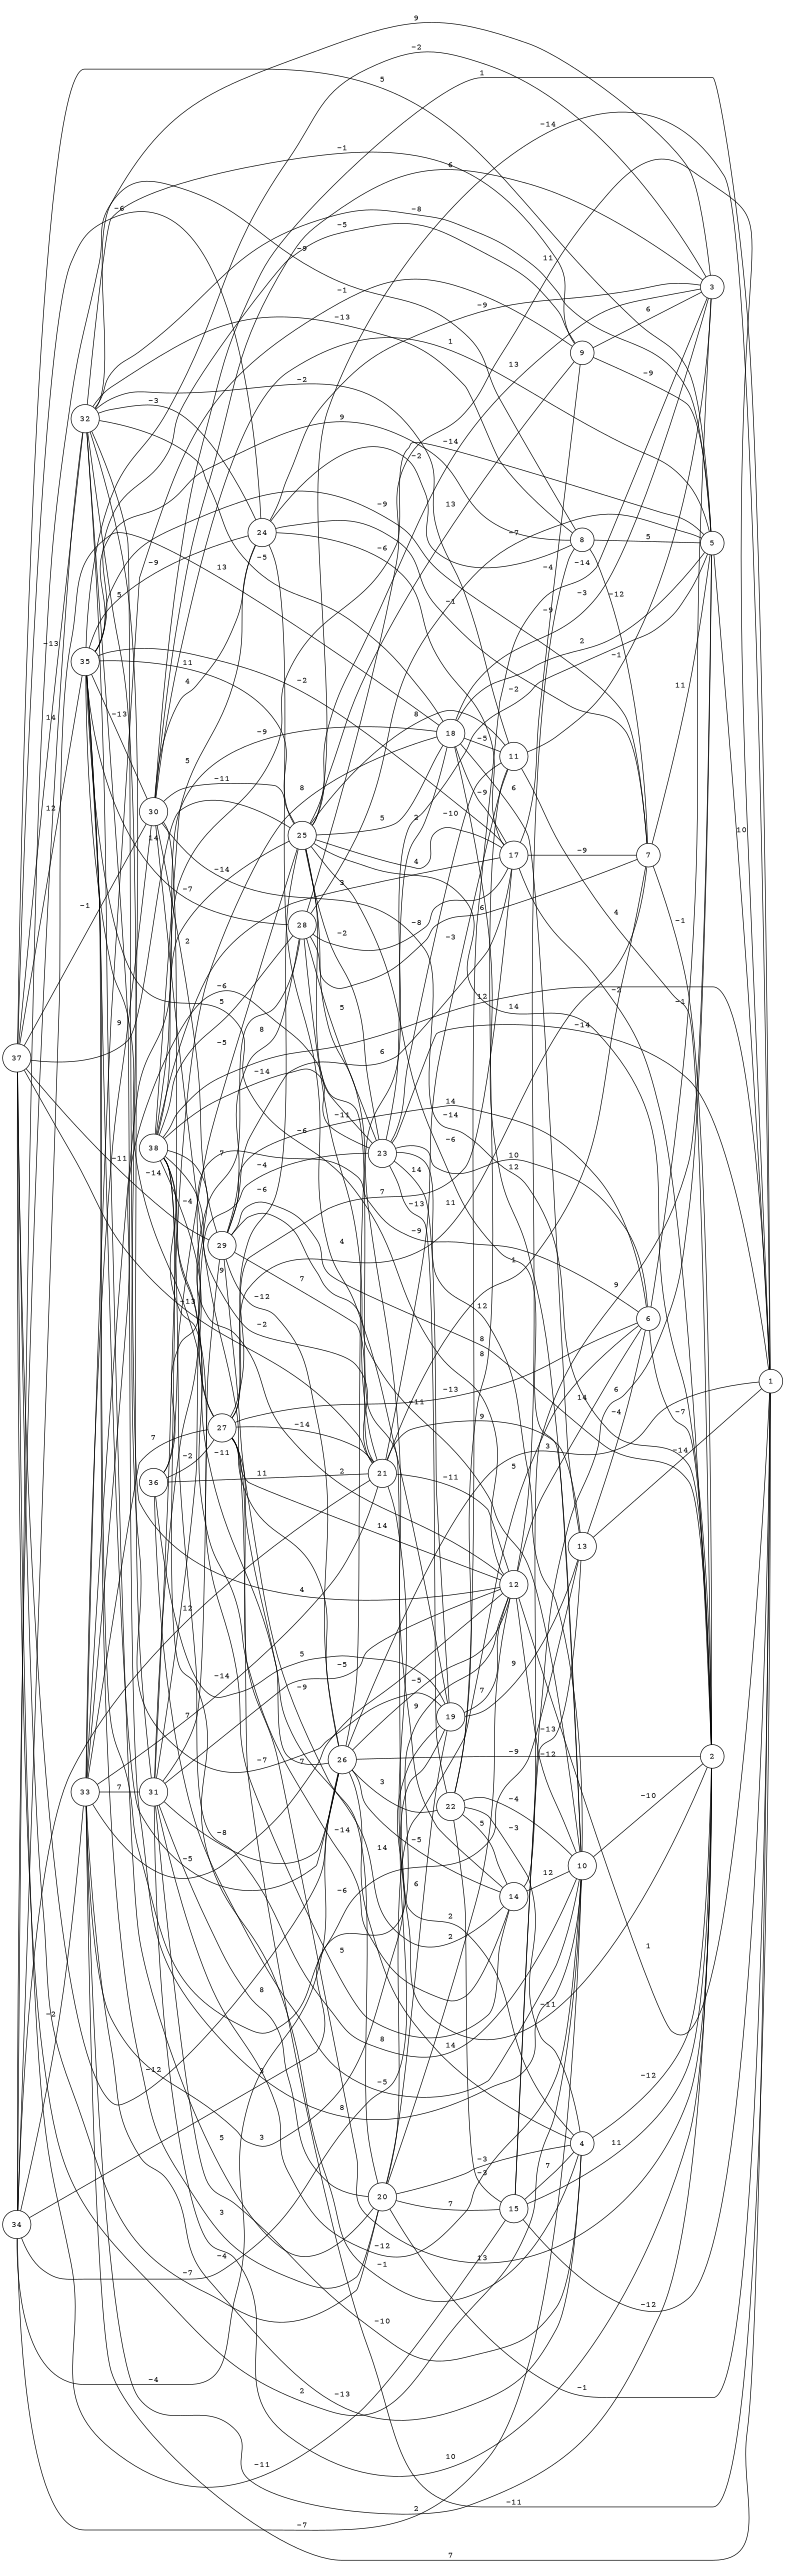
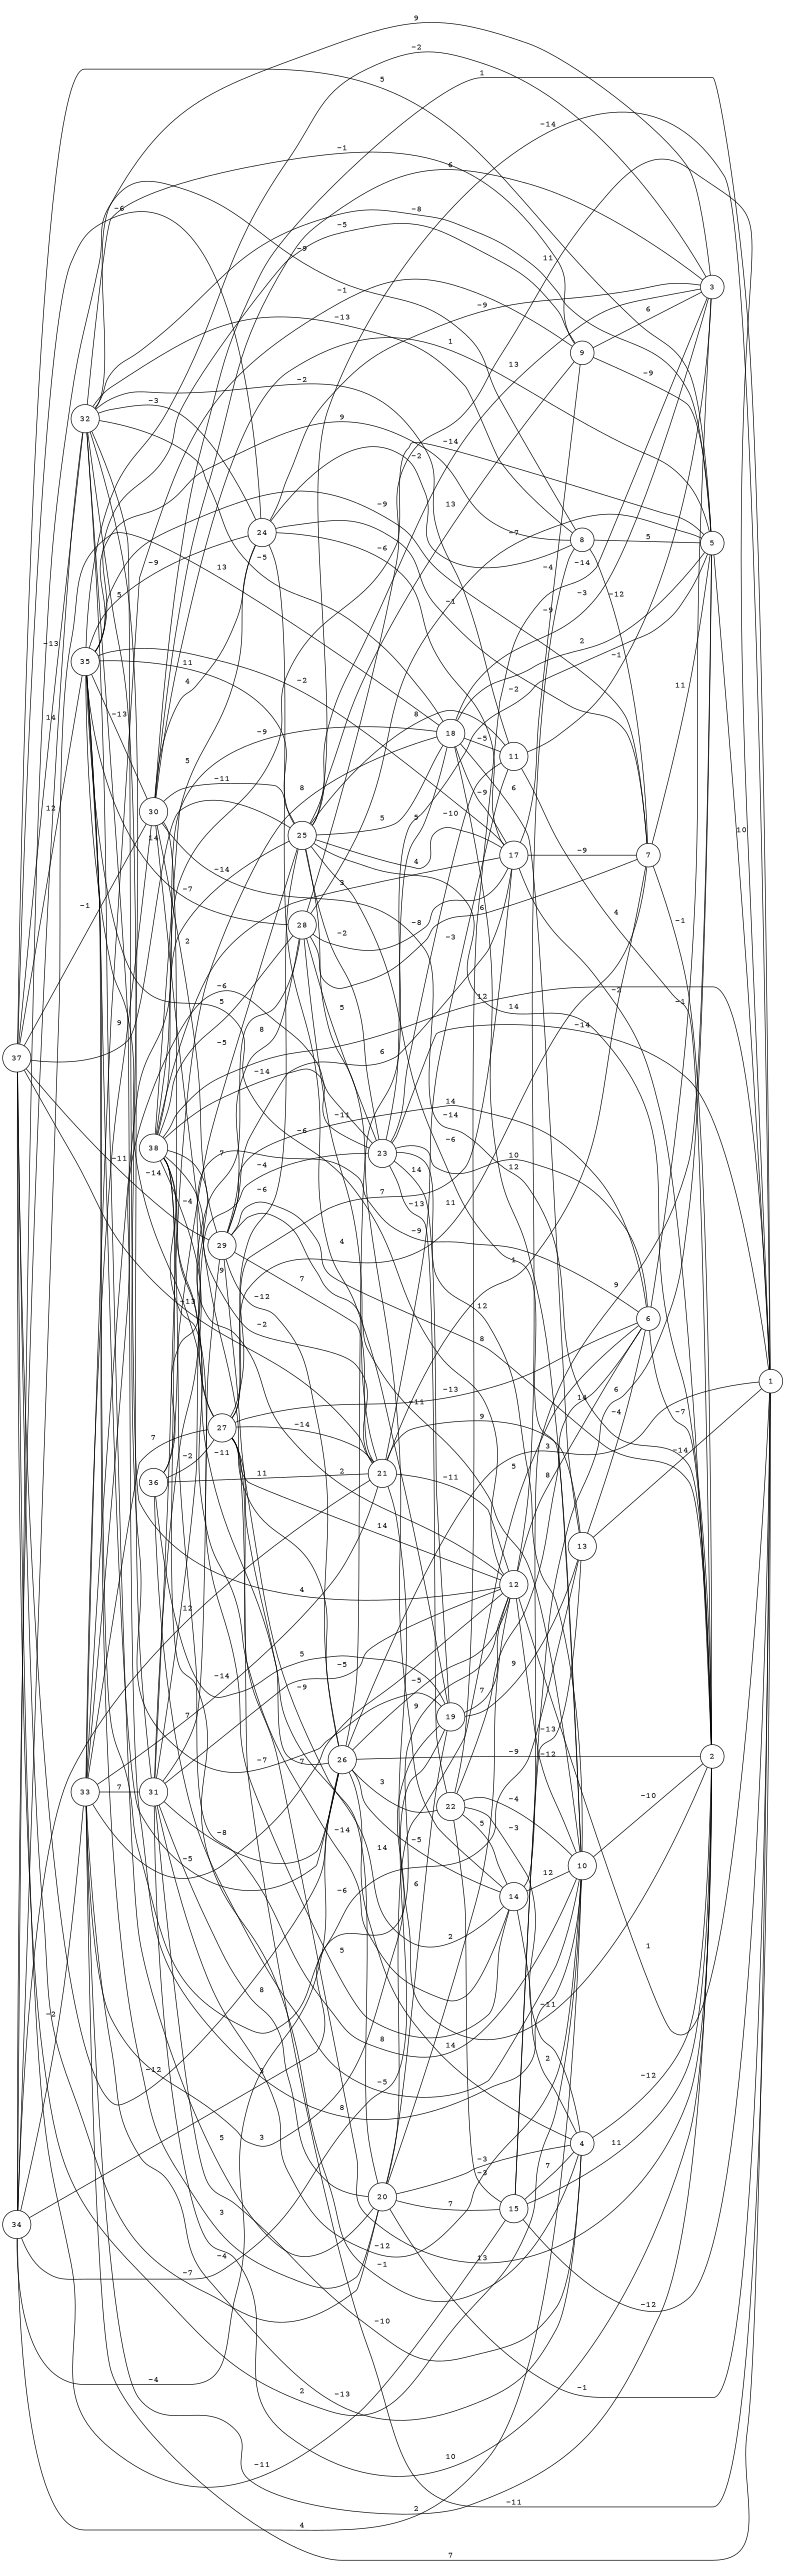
  graph {
    fontname="Courier Prime"
    rankdir=LR
    node [fontname="Courier Prime" shape=circle]
    edge [fontname="Courier Prime"]
    38
    1
    4
    5
    10
    12
    14
    17
    21
    23
    24
    25
    26
    27
    28
    2
    6
    8
    7
    9
    13
    11
    19
    18
    22
    3
    15
    37
    20
    29
    30
    32
    35
    31
    36
    34
    33
    38 -- 1 [label=12]
    38 -- 4 [label=-1]
    38 -- 5 [label=-14]
    38 -- 10 [label=8]
    38 -- 12 [label=2]
    38 -- 14 [label=5]
    38 -- 17 [label=3]
    38 -- 21 [label=-2]
    38 -- 23 [label=-14]
    38 -- 24 [label=5]
    38 -- 25 [label=-14]
    38 -- 26 [label=-11]
    38 -- 27 [label=-4]
    38 -- 28 [label=5]
    4 -- 2 [label=-12]
    5 -- 1 [label=10]
    10 -- 2 [label=-10]
    12 -- 1 [label=1]
    12 -- 10 [label=-12]
    12 -- 6 [label=14]
    12 -- 8 [label=-9]
    14 -- 5 [label=9]
    14 -- 10 [label=12]
    17 -- 2 [label=-2]
    17 -- 7 [label=-9]
    17 -- 9 [label=-4]
    21 -- 12 [label=-11]
    21 -- 2 [label=-11]
    21 -- 7 [label=1]
    21 -- 13 [label=9]
    21 -- 11 [label=-3]
    23 -- 1 [label=-14]
    23 -- 10 [label=12]
    23 -- 6 [label=10]
    23 -- 11 [label=-10]
    23 -- 19 [label=14]
-   23 -- 18 [label=2]
+   23 -- 18 [label=5]
    23 -- 22 [label=-13]
    24 -- 17 [label=-6]
    24 -- 8 [label=-2]
    24 -- 7 [label=-1]
    24 -- 19 [label=4]
    24 -- 3 [label=-9]
    25 -- 1 [label=-14]
-   25 -- 4 [label=2]
+   14 -- 4 [label=2]
    25 -- 10 [label=-6]
    25 -- 14 [label=9]
    25 -- 17 [label=4]
    25 -- 23 [label=-2]
    25 -- 2 [label=14]
    25 -- 9 [label=13]
    25 -- 11 [label=8]
    25 -- 18 [label=5]
    25 -- 3 [label=13]
    26 -- 1 [label=3]
    26 -- 4 [label=14]
    26 -- 5 [label=-2]
    26 -- 12 [label=-5]
    26 -- 14 [label=-5]
    26 -- 2 [label=-9]
    26 -- 22 [label=3]
    27 -- 1 [label=-11]
    27 -- 12 [label=14]
    27 -- 14 [label=14]
    27 -- 17 [label=7]
    27 -- 21 [label=-14]
    27 -- 25 [label=-6]
    27 -- 2 [label=13]
    27 -- 6 [label=-13]
    27 -- 7 [label=11]
    28 -- 1 [label=11]
    28 -- 5 [label=-7]
    28 -- 17 [label=-8]
    28 -- 21 [label=-11]
    28 -- 23 [label=5]
    28 -- 7 [label=6]
    6 -- 2 [label=-7]
    6 -- 3 [label=-1]
    8 -- 5 [label=5]
    8 -- 7 [label=-12]
    7 -- 5 [label=11]
    7 -- 2 [label=-1]
    9 -- 5 [label=-9]
    9 -- 3 [label=6]
    13 -- 1 [label=-14]
    13 -- 6 [label=-4]
    11 -- 2 [label=4]
    11 -- 3 [label=-1]
    19 -- 12 [label=7]
    19 -- 13 [label=9]
    18 -- 5 [label=2]
    18 -- 10 [label=12]
    18 -- 17 [label=-9]
    18 -- 13 [label=6]
    18 -- 11 [label=-5]
    18 -- 3 [label=-3]
    22 -- 4 [label=-3]
    22 -- 10 [label=-4]
    22 -- 14 [label=5]
-   22 -- 11 [label=8]
+   22 -- 6 [label=8]
    22 -- 3 [label=-14]
    22 -- 15 [label=-3]
    15 -- 1 [label=-12]
    15 -- 4 [label=7]
    15 -- 5 [label=6]
    15 -- 2 [label=11]
    15 -- 13 [label=-13]
    37 -- 5 [label=5]
    37 -- 10 [label=2]
    37 -- 21 [label=-13]
    37 -- 24 [label=-6]
    37 -- 25 [label=14]
    37 -- 26 [label=-12]
    37 -- 15 [label=-11]
    37 -- 20 [label=-7]
    37 -- 29 [label=-11]
    37 -- 30 [label=-1]
    37 -- 32 [label=-13]
    37 -- 35 [label=12]
    20 -- 1 [label=-1]
    20 -- 4 [label=-3]
    20 -- 12 [label=2]
    20 -- 6 [label=5]
    20 -- 19 [label=6]
    20 -- 15 [label=7]
    29 -- 10 [label=-11]
    29 -- 17 [label=6]
    29 -- 21 [label=7]
    29 -- 26 [label=-12]
    29 -- 28 [label=8]
    29 -- 2 [label=8]
    29 -- 6 [label=14]
    29 -- 20 [label=-9]
    30 -- 1 [label=1]
    30 -- 5 [label=1]
    30 -- 14 [label=-14]
    30 -- 24 [label=4]
    30 -- 25 [label=-11]
    30 -- 26 [label=9]
    30 -- 2 [label=-14]
    30 -- 3 [label=6]
    30 -- 29 [label=2]
    32 -- 5 [label=-8]
    32 -- 10 [label=8]
    32 -- 12 [label=4]
    32 -- 24 [label=-3]
    32 -- 8 [label=-13]
    32 -- 9 [label=-1]
    32 -- 11 [label=-2]
    32 -- 19 [label=-7]
    32 -- 18 [label=-5]
    32 -- 3 [label=9]
    32 -- 20 [label=5]
    32 -- 31 [label=5]
    35 -- 12 [label=-6]
    35 -- 17 [label=-2]
    35 -- 24 [label=-9]
    35 -- 25 [label=11]
    35 -- 26 [label=-5]
    35 -- 27 [label=-14]
    35 -- 28 [label=-7]
    35 -- 8 [label=9]
    35 -- 7 [label=-9]
    35 -- 9 [label=-5]
    35 -- 13 [label=-6]
    35 -- 3 [label=-2]
    35 -- 20 [label=3]
    35 -- 30 [label=-13]
    31 -- 4 [label=-10]
    31 -- 10 [label=-12]
    31 -- 12 [label=-5]
    31 -- 23 [label=-4]
    31 -- 26 [label=-8]
    31 -- 28 [label=7]
    31 -- 2 [label=10]
    31 -- 18 [label=8]
    31 -- 20 [label=8]
    31 -- 29 [label=7]
    36 -- 10 [label=-5]
    36 -- 21 [label=11]
    36 -- 25 [label=-5]
    36 -- 27 [label=-2]
    36 -- 6 [label=-9]
    36 -- 19 [label=5]
-   34 -- 10 [label=-7]
+   34 -- 10 [label=4]
    34 -- 12 [label=3]
    34 -- 21 [label=12]
    34 -- 26 [label=-4]
    34 -- 8 [label=-9]
    34 -- 19 [label=-4]
    34 -- 18 [label=13]
    34 -- 32 [label=14]
    34 -- 33 [label=-2]
    33 -- 1 [label=7]
    33 -- 4 [label=-13]
    33 -- 12 [label=7]
    33 -- 21 [label=-14]
    33 -- 23 [label=-6]
    33 -- 27 [label=7]
    33 -- 2 [label=2]
    33 -- 9 [label=-1]
    33 -- 19 [label=3]
    33 -- 18 [label=-9]
    33 -- 30 [label=9]
    33 -- 31 [label=7]
  }
